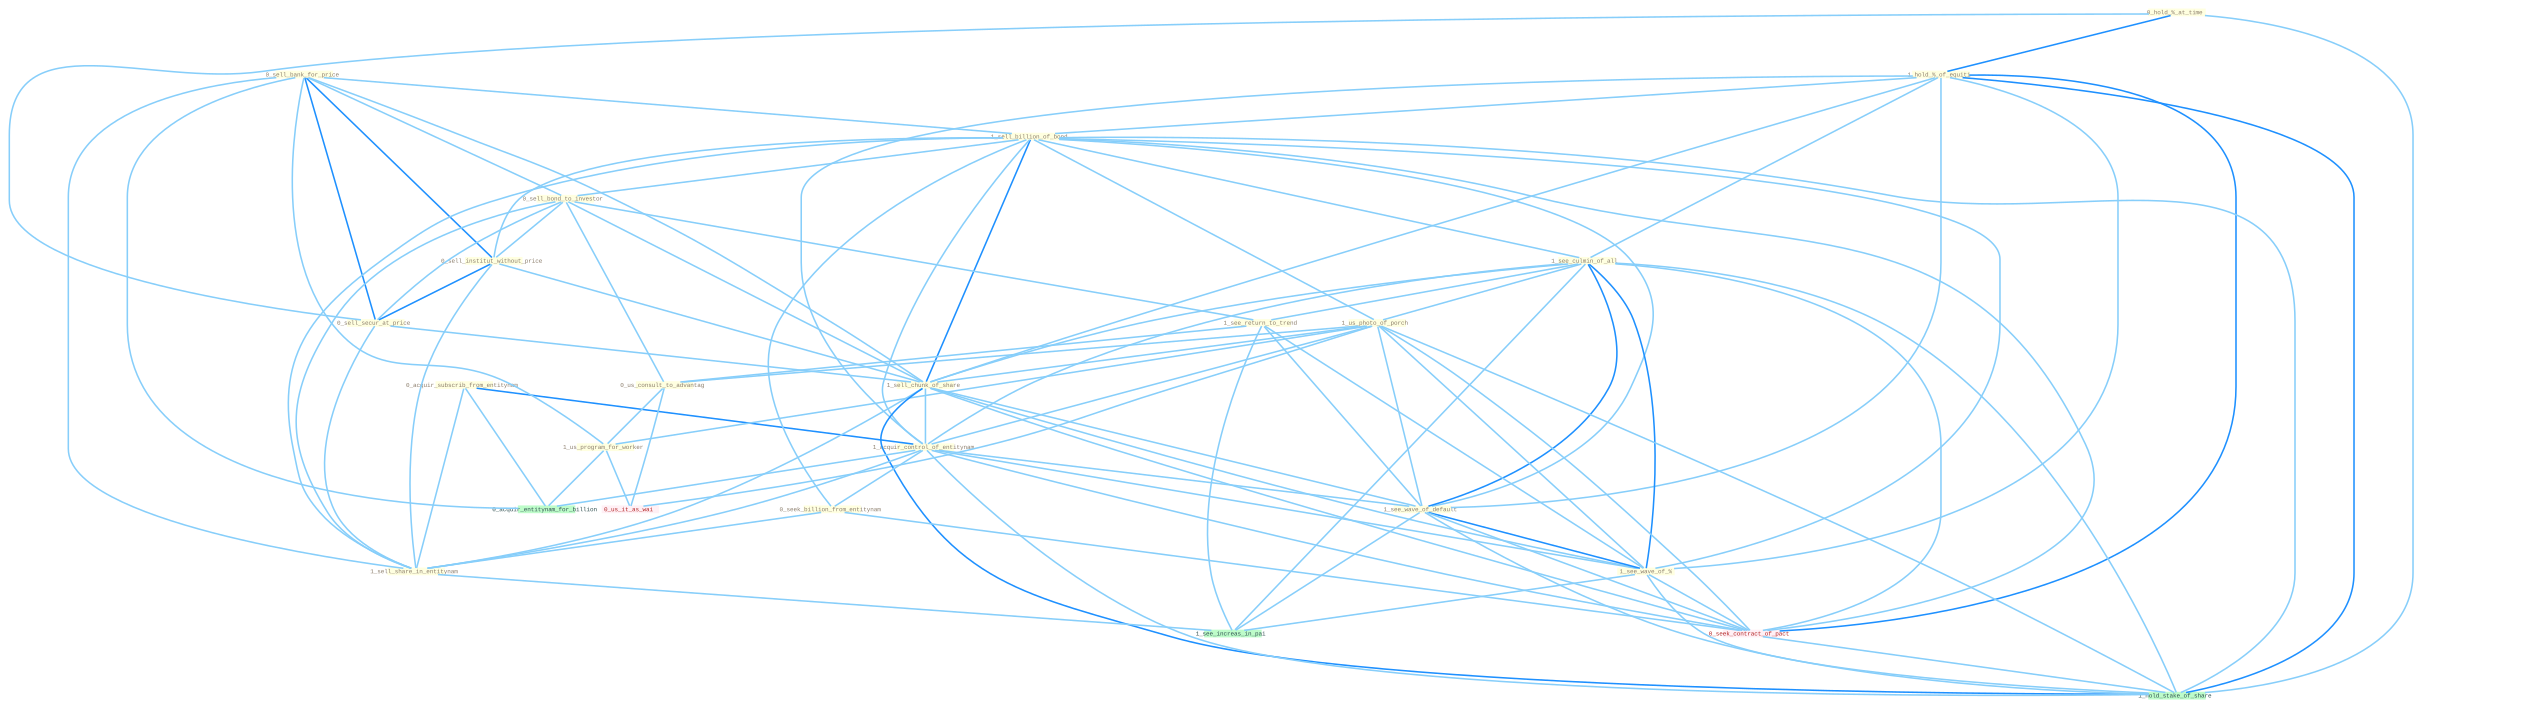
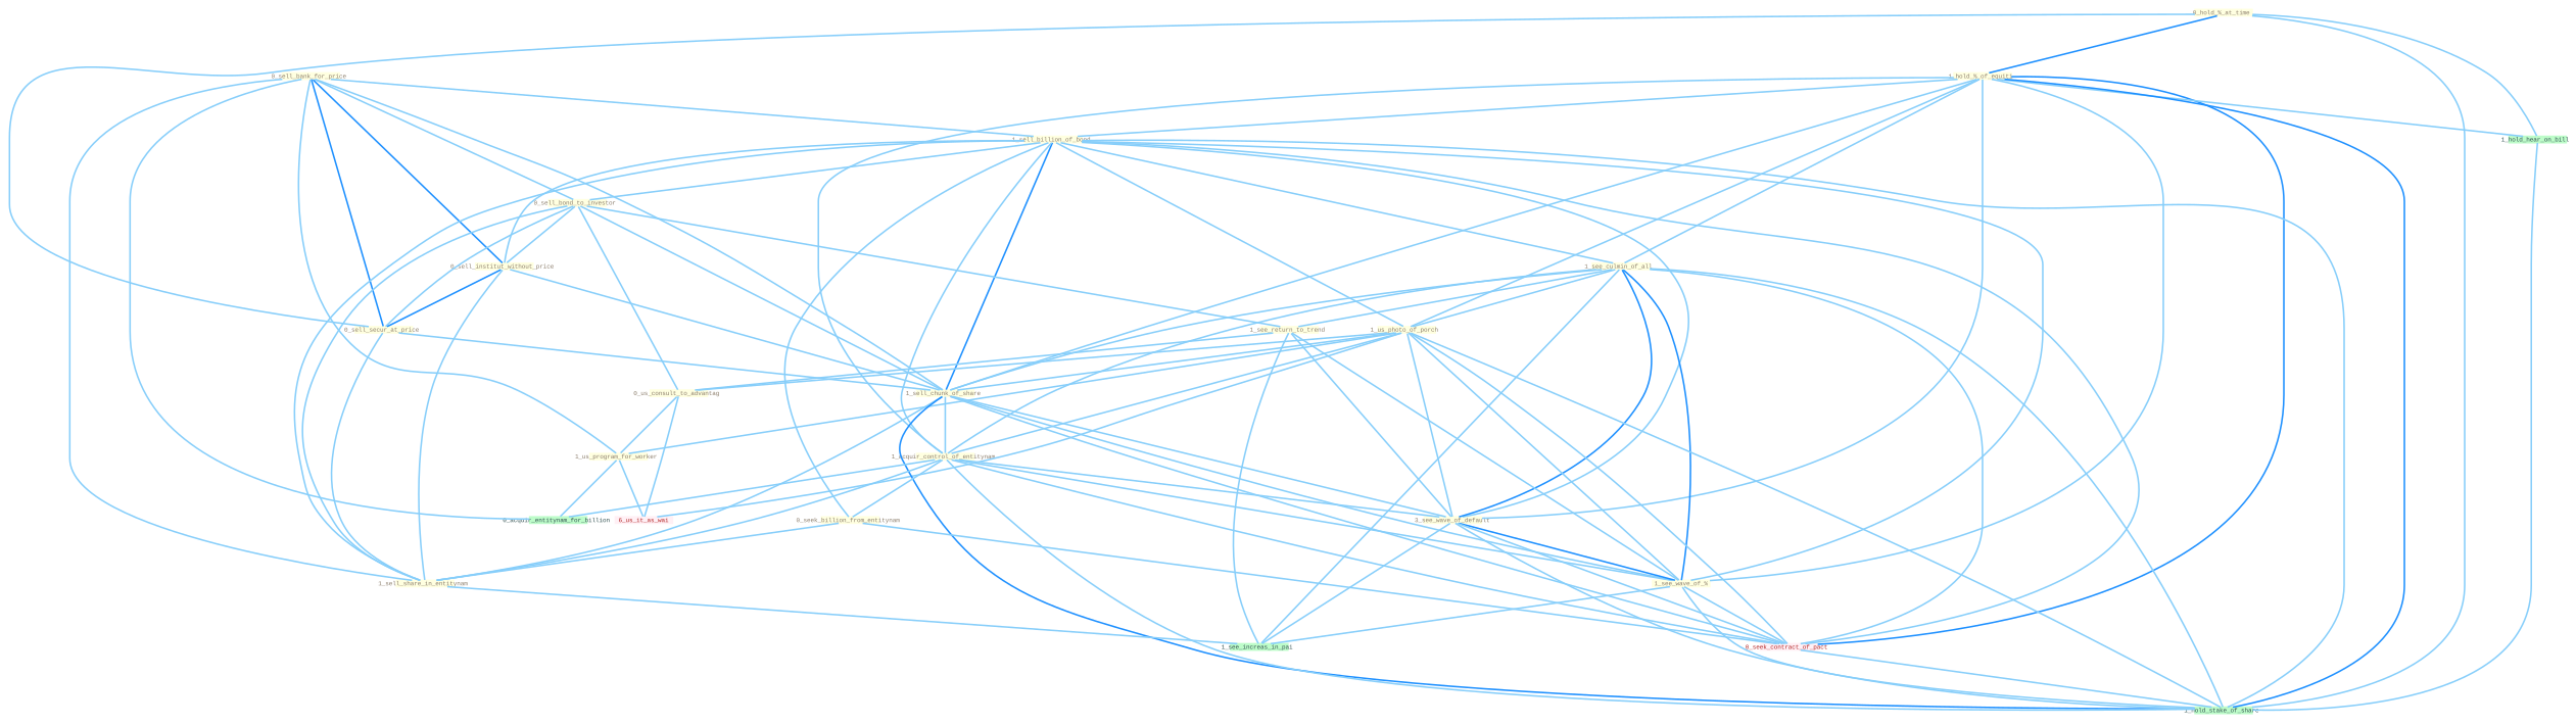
  graph {
    fontname="Liberation Mono"
    node [color="#ffffe0" fixedsize=true fontcolor="#8b7d6b" fontname="Liberation Mono" fontsize=4 shape=polygon style=filled]
    edge [color="#87cefa" fontname="Liberation Mono" w=1]
-   "0_acquir_subscrib_from_entitynam " [height=.06 width=.5]
    "0_hold_%_at_time " [height=.06 width=.5]
    "0_sell_bank_for_price " [height=.06 width=.5]
    "1_hold_%_of_equiti " [height=.06 width=.5]
    "1_sell_billion_of_bond " [height=.06 width=.5]
    "0_sell_bond_to_investor " [height=.06 width=.5]
    "1_see_culmin_of_all " [height=.06 width=.5]
    "0_sell_institut_without_price " [height=.06 width=.5]
    "1_us_photo_of_porch " [height=.06 width=.5]
    "0_sell_secur_at_price " [height=.06 width=.5]
    "1_sell_chunk_of_share " [height=.06 width=.5]
    "1_acquir_control_of_entitynam " [height=.06 width=.5]
    "0_seek_billion_from_entitynam " [height=.06 width=.5]
    "1_see_return_to_trend " [height=.06 width=.5]
    "1_sell_share_in_entitynam " [height=.06 width=.5]
-   "1_see_wave_of_default " [height=.06 width=.5]
+   "1_see_wave_of_default " [height=.06 width=.5 label="3_see_wave_of_default"]
    "0_us_consult_to_advantag " [height=.06 width=.5]
    n18 [height=.06 label="1_see_wave_of_%" width=.5]
    "1_us_program_for_worker " [height=.06 width=.5]
    "0_seek_contract_of_pact " [color="#fff0f5" fontcolor="#b22222" height=.06 width=.5]
-   "0_us_it_as_wai " [color="#fff0f5" fontcolor="#b22222" height=.06 width=.5]
+   "0_us_it_as_wai " [color="#fff0f5" fontcolor="#b22222" height=.06 width=.5 label="6_us_it_as_wai"]
    "0_acquir_entitynam_for_billion " [color="#BDFCC9" fontcolor="#2f4f4f" height=.06 width=.5]
+   "1_hold_hear_on_bill " [color="#BDFCC9" fontcolor="#2f4f4f" height=.06 width=.5]
    "1_hold_stake_of_share " [color="#BDFCC9" fontcolor="#2f4f4f" height=.06 width=.5]
    "1_see_increas_in_pai " [color="#BDFCC9" fontcolor="#2f4f4f" height=.06 width=.5]
    subgraph sub_1 {
-     "0_acquir_subscrib_from_entitynam "
      "0_hold_%_at_time "
      "0_sell_bank_for_price "
      "1_hold_%_of_equiti "
      "1_sell_billion_of_bond "
      "0_sell_bond_to_investor "
      "1_see_culmin_of_all "
      "0_sell_institut_without_price "
      "1_us_photo_of_porch "
      "0_sell_secur_at_price "
      "1_sell_chunk_of_share "
      "1_acquir_control_of_entitynam "
      "0_seek_billion_from_entitynam "
      "1_see_return_to_trend "
      "1_sell_share_in_entitynam "
      "1_see_wave_of_default "
      "0_us_consult_to_advantag "
      n18
      "1_us_program_for_worker "
    }
    subgraph sub_2 {
      "0_seek_contract_of_pact "
      "0_us_it_as_wai "
    }
-   "0_acquir_subscrib_from_entitynam " -- "1_acquir_control_of_entitynam " [color="#1e90ff" w=2]
-   "0_acquir_subscrib_from_entitynam " -- "1_sell_share_in_entitynam "
-   "0_acquir_subscrib_from_entitynam " -- "0_acquir_entitynam_for_billion "
    "0_hold_%_at_time " -- "1_hold_%_of_equiti " [color="#1e90ff" w=2]
    "0_hold_%_at_time " -- "0_sell_secur_at_price "
+   "0_hold_%_at_time " -- "1_hold_hear_on_bill "
    "0_hold_%_at_time " -- "1_hold_stake_of_share "
    "0_sell_bank_for_price " -- "1_sell_billion_of_bond "
    "0_sell_bank_for_price " -- "0_sell_bond_to_investor "
    "0_sell_bank_for_price " -- "0_sell_institut_without_price " [color="#1e90ff" w=2]
    "0_sell_bank_for_price " -- "0_sell_secur_at_price " [color="#1e90ff" w=2]
    "0_sell_bank_for_price " -- "1_sell_chunk_of_share "
    "0_sell_bank_for_price " -- "1_sell_share_in_entitynam "
    "0_sell_bank_for_price " -- "1_us_program_for_worker "
    "0_sell_bank_for_price " -- "0_acquir_entitynam_for_billion "
    "1_hold_%_of_equiti " -- "1_sell_billion_of_bond "
    "1_hold_%_of_equiti " -- "1_see_culmin_of_all "
+   "1_hold_%_of_equiti " -- "1_us_photo_of_porch "
    "1_hold_%_of_equiti " -- "1_sell_chunk_of_share "
    "1_hold_%_of_equiti " -- "1_acquir_control_of_entitynam "
    "1_hold_%_of_equiti " -- "1_see_wave_of_default "
    "1_hold_%_of_equiti " -- n18
    "1_hold_%_of_equiti " -- "0_seek_contract_of_pact " [color="#1e90ff"]
+   "1_hold_%_of_equiti " -- "1_hold_hear_on_bill "
    "1_hold_%_of_equiti " -- "1_hold_stake_of_share " [color="#1e90ff" w=2]
    "1_sell_billion_of_bond " -- "0_sell_bond_to_investor "
    "1_sell_billion_of_bond " -- "1_see_culmin_of_all "
    "1_sell_billion_of_bond " -- "0_sell_institut_without_price "
    "1_sell_billion_of_bond " -- "1_us_photo_of_porch "
    "1_sell_billion_of_bond " -- "1_sell_chunk_of_share " [color="#1e90ff" w=2]
    "1_sell_billion_of_bond " -- "1_acquir_control_of_entitynam "
    "1_sell_billion_of_bond " -- "0_seek_billion_from_entitynam "
    "1_sell_billion_of_bond " -- "1_sell_share_in_entitynam "
    "1_sell_billion_of_bond " -- "1_see_wave_of_default "
    "1_sell_billion_of_bond " -- n18
    "1_sell_billion_of_bond " -- "0_seek_contract_of_pact "
    "1_sell_billion_of_bond " -- "1_hold_stake_of_share "
    "0_sell_bond_to_investor " -- "0_sell_institut_without_price "
    "0_sell_bond_to_investor " -- "0_sell_secur_at_price "
    "0_sell_bond_to_investor " -- "1_sell_chunk_of_share "
    "0_sell_bond_to_investor " -- "1_see_return_to_trend "
    "0_sell_bond_to_investor " -- "1_sell_share_in_entitynam "
    "0_sell_bond_to_investor " -- "0_us_consult_to_advantag "
    "1_see_culmin_of_all " -- "1_us_photo_of_porch "
    "1_see_culmin_of_all " -- "1_sell_chunk_of_share "
    "1_see_culmin_of_all " -- "1_acquir_control_of_entitynam "
    "1_see_culmin_of_all " -- "1_see_return_to_trend "
    "1_see_culmin_of_all " -- "1_see_wave_of_default " [color="#1e90ff" w=2]
    "1_see_culmin_of_all " -- n18 [color="#1e90ff" w=2]
    "1_see_culmin_of_all " -- "0_seek_contract_of_pact "
    "1_see_culmin_of_all " -- "1_hold_stake_of_share "
    "1_see_culmin_of_all " -- "1_see_increas_in_pai "
    "0_sell_institut_without_price " -- "0_sell_secur_at_price " [color="#1e90ff" w=2]
    "0_sell_institut_without_price " -- "1_sell_chunk_of_share "
    "0_sell_institut_without_price " -- "1_sell_share_in_entitynam "
    "1_us_photo_of_porch " -- "1_sell_chunk_of_share "
    "1_us_photo_of_porch " -- "1_acquir_control_of_entitynam "
    "1_us_photo_of_porch " -- "1_see_wave_of_default "
    "1_us_photo_of_porch " -- "0_us_consult_to_advantag "
    "1_us_photo_of_porch " -- n18
    "1_us_photo_of_porch " -- "1_us_program_for_worker "
    "1_us_photo_of_porch " -- "0_seek_contract_of_pact "
    "1_us_photo_of_porch " -- "0_us_it_as_wai "
    "1_us_photo_of_porch " -- "1_hold_stake_of_share "
    "0_sell_secur_at_price " -- "1_sell_chunk_of_share "
    "0_sell_secur_at_price " -- "1_sell_share_in_entitynam "
    "1_sell_chunk_of_share " -- "1_acquir_control_of_entitynam "
    "1_sell_chunk_of_share " -- "1_sell_share_in_entitynam "
    "1_sell_chunk_of_share " -- "1_see_wave_of_default "
    "1_sell_chunk_of_share " -- n18
    "1_sell_chunk_of_share " -- "0_seek_contract_of_pact "
    "1_sell_chunk_of_share " -- "1_hold_stake_of_share " [color="#1e90ff" w=2]
    "1_acquir_control_of_entitynam " -- "0_seek_billion_from_entitynam "
    "1_acquir_control_of_entitynam " -- "1_sell_share_in_entitynam "
    "1_acquir_control_of_entitynam " -- "1_see_wave_of_default "
    "1_acquir_control_of_entitynam " -- n18
    "1_acquir_control_of_entitynam " -- "0_seek_contract_of_pact "
    "1_acquir_control_of_entitynam " -- "0_acquir_entitynam_for_billion "
    "1_acquir_control_of_entitynam " -- "1_hold_stake_of_share "
    "0_seek_billion_from_entitynam " -- "1_sell_share_in_entitynam "
    "0_seek_billion_from_entitynam " -- "0_seek_contract_of_pact "
    "1_see_return_to_trend " -- "1_see_wave_of_default "
    "1_see_return_to_trend " -- "0_us_consult_to_advantag "
    "1_see_return_to_trend " -- n18
    "1_see_return_to_trend " -- "1_see_increas_in_pai "
    "1_sell_share_in_entitynam " -- "1_see_increas_in_pai "
    "1_see_wave_of_default " -- n18 [color="#1e90ff" w=2]
    "1_see_wave_of_default " -- "0_seek_contract_of_pact "
    "1_see_wave_of_default " -- "1_hold_stake_of_share "
    "1_see_wave_of_default " -- "1_see_increas_in_pai "
    "0_us_consult_to_advantag " -- "1_us_program_for_worker "
    "0_us_consult_to_advantag " -- "0_us_it_as_wai "
    n18 -- "0_seek_contract_of_pact "
    n18 -- "1_hold_stake_of_share "
    n18 -- "1_see_increas_in_pai "
    "1_us_program_for_worker " -- "0_us_it_as_wai "
    "1_us_program_for_worker " -- "0_acquir_entitynam_for_billion "
    "0_seek_contract_of_pact " -- "1_hold_stake_of_share "
+   "1_hold_hear_on_bill " -- "1_hold_stake_of_share "
  }
